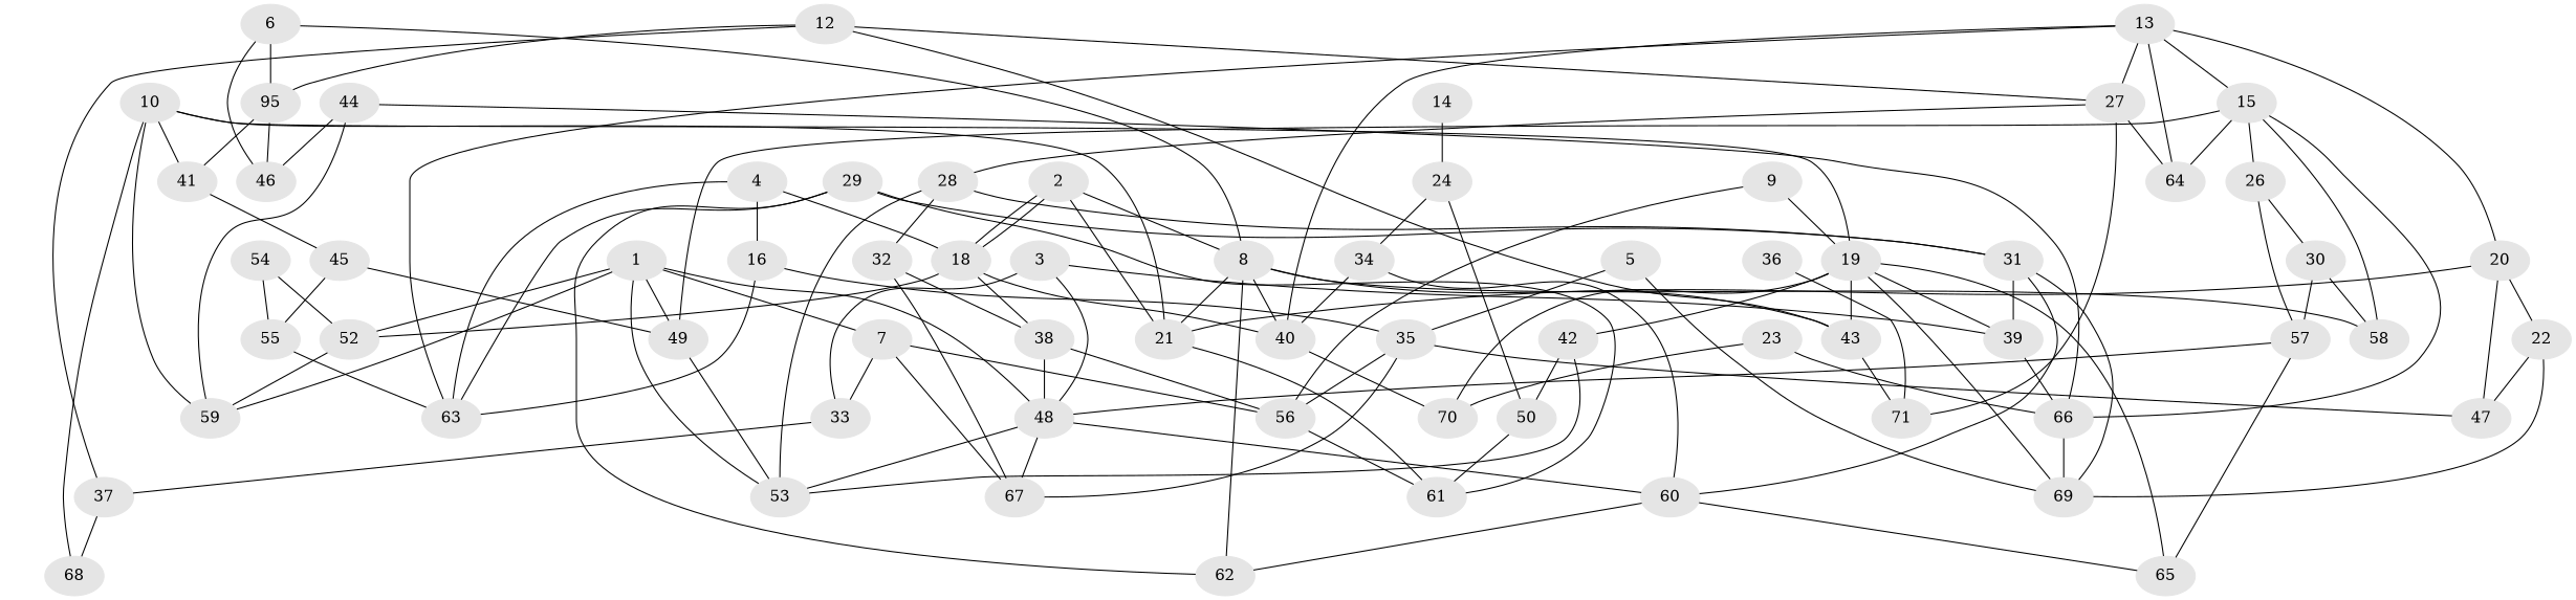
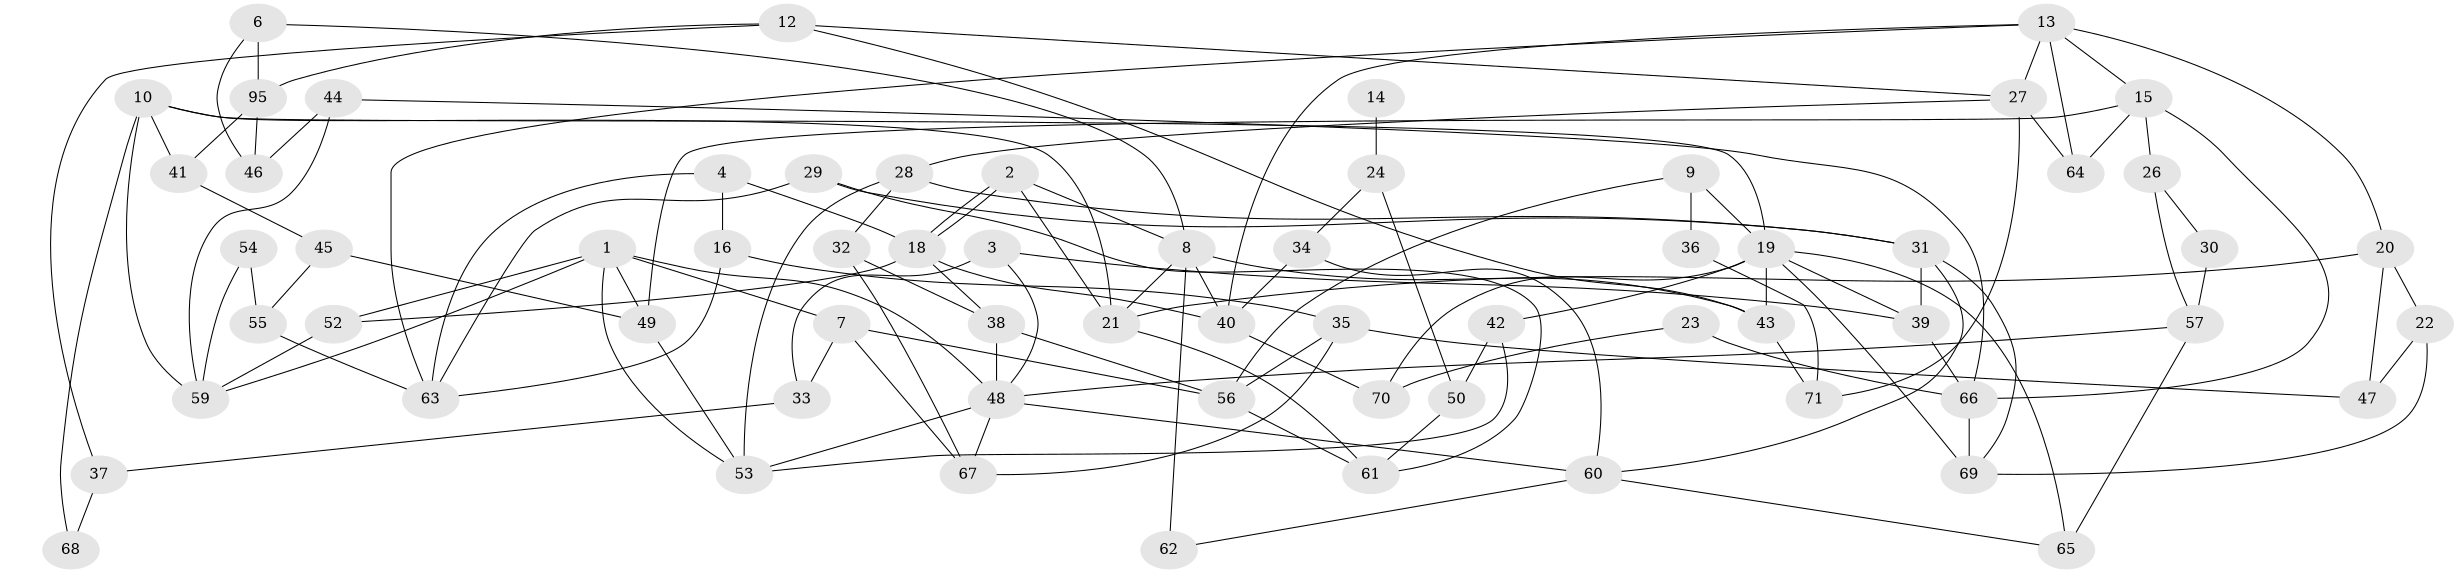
  graph {
    node [color=gray90 style=filled]
    1
    7
    48
    49
    52
    53
    59
    33
    56
    67
    60
    2
    8
    18
    21
    40
    43
-   58
    62
    38
    61
    44
    46
    66
    3
    39
    37
    4
    16
    63
    35
-   5
    69
    47
    6
    n36 [label=95]
    41
    70
    n39 [label=71]
    9
    19
    36
    42
    65
    10
    68
    45
    24
    34
    50
    32
    12
    27
    64
    28
    13
    15
    20
    26
    22
    14
    55
    30
    57
    23
    31
    29
    54
    1 -- 7
    1 -- 48
    1 -- 49
    1 -- 52
    1 -- 53
    1 -- 59
    7 -- 33
    7 -- 56
    7 -- 67
    48 -- 53
    48 -- 67
    48 -- 60
    49 -- 53
    52 -- 59
    33 -- 37
    56 -- 61
    60 -- 62
    60 -- 65
    2 -- 8
    2 -- 18
    2 -- 18
    2 -- 21
    8 -- 21
    8 -- 40
    8 -- 43
-   8 -- 58
    8 -- 62
    18 -- 52
    18 -- 40
    18 -- 38
    21 -- 61
    40 -- 70
    43 -- n39
    38 -- 48
    38 -- 56
    44 -- 59
    44 -- 46
    44 -- 66
    66 -- 69
    3 -- 48
    3 -- 33
    3 -- 39
    39 -- 66
    37 -- 68
    4 -- 18
    4 -- 16
    4 -- 63
    16 -- 63
    16 -- 35
    35 -- 56
    35 -- 67
    35 -- 47
-   5 -- 35
-   5 -- 69
    6 -- 8
    6 -- 46
    6 -- n36
    n36 -- 46
    n36 -- 41
    41 -- 45
    9 -- 56
    9 -- 19
+   9 -- 36
    19 -- 43
    19 -- 39
    19 -- 69
    19 -- 70
    19 -- 42
    19 -- 65
    36 -- n39
    42 -- 53
    42 -- 50
    10 -- 59
    10 -- 21
    10 -- 41
    10 -- 19
    10 -- 68
    45 -- 49
    45 -- 55
    24 -- 34
    24 -- 50
    34 -- 60
    34 -- 40
    50 -- 61
    32 -- 67
    32 -- 38
    12 -- 43
    12 -- 37
    12 -- n36
    12 -- 27
    27 -- n39
    27 -- 64
    27 -- 28
    28 -- 53
    28 -- 32
    28 -- 31
    13 -- 40
    13 -- 63
    13 -- 27
    13 -- 64
    13 -- 15
    13 -- 20
    15 -- 49
-   15 -- 58
    15 -- 66
    15 -- 64
    15 -- 26
    20 -- 21
    20 -- 47
    20 -- 22
    26 -- 30
    26 -- 57
    22 -- 69
    22 -- 47
    14 -- 24
    55 -- 63
-   30 -- 58
    30 -- 57
    57 -- 48
    57 -- 65
    23 -- 66
    23 -- 70
    31 -- 60
    31 -- 39
    31 -- 69
-   29 -- 62
    29 -- 61
    29 -- 63
    29 -- 31
-   54 -- 52
+   54 -- 59
    54 -- 55
  }
